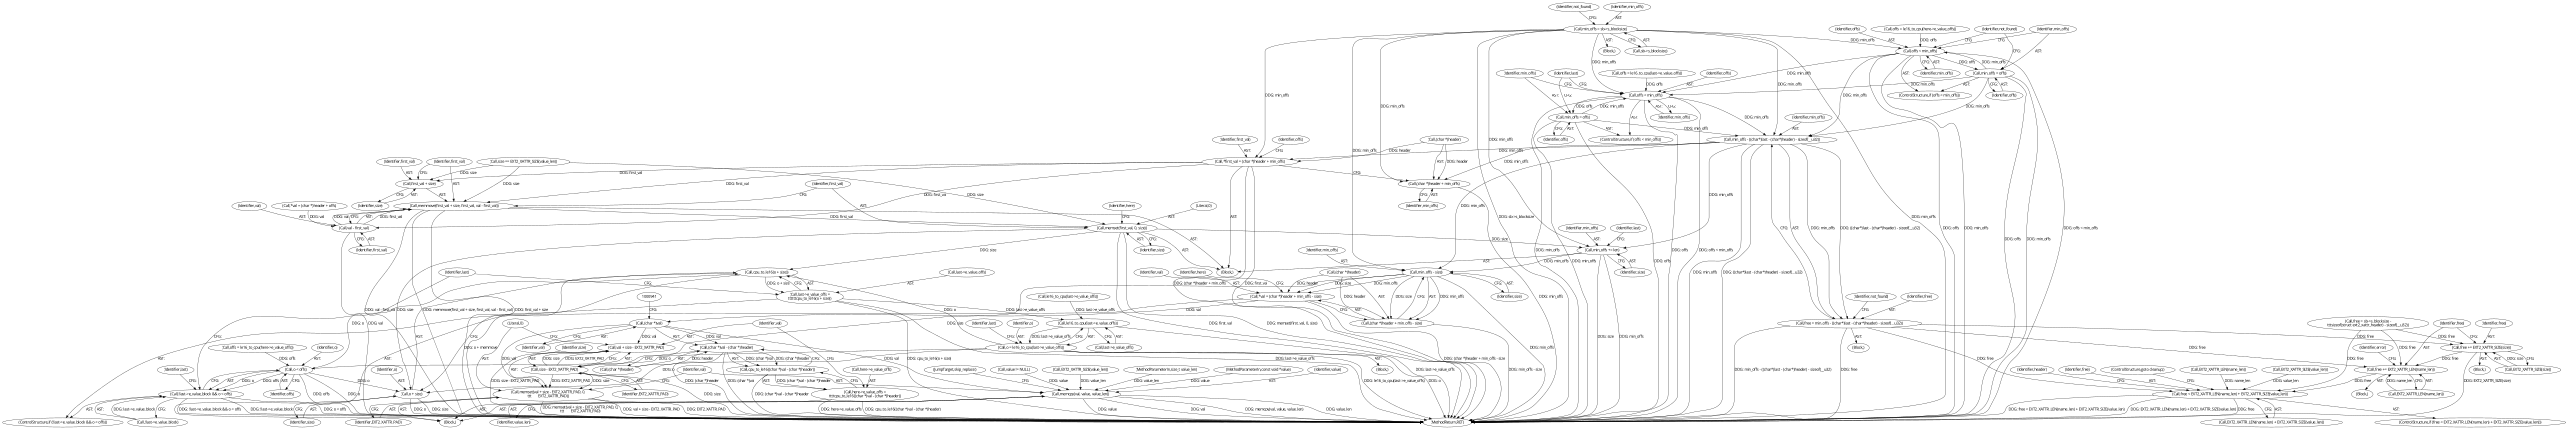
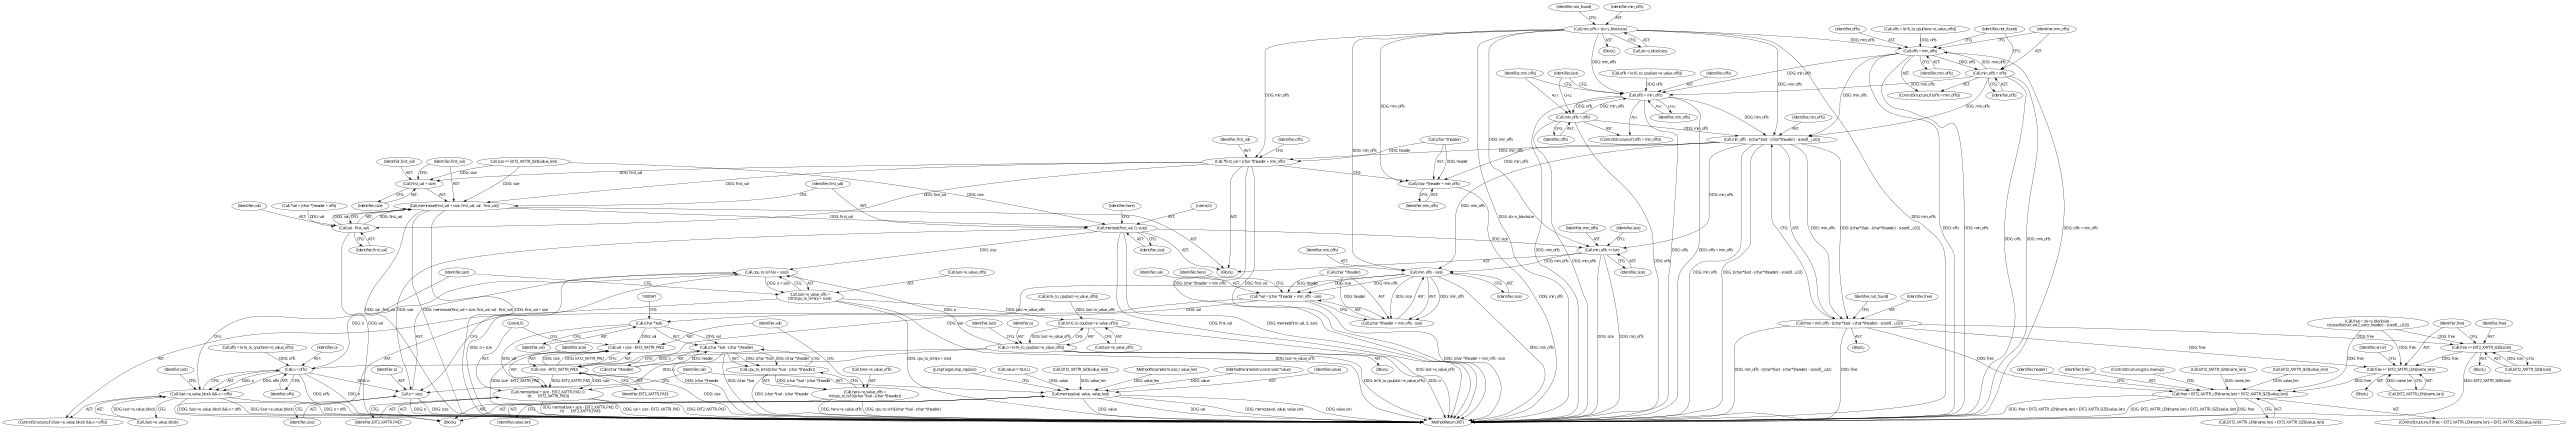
  digraph {
    fontname="Open Sans"
    node [fontname="Open Sans"]
    edge [fontname="Open Sans"]
    n1 [label="(Call,min_offs = sb->s_blocksize)"]
    n2 [label="(Call,offs < min_offs)"]
    n3 [label="(Call,offs < min_offs)"]
    n4 [label="(Call,min_offs - ((char*)last - (char*)header) - sizeof(__u32))"]
    n5 [label="(Call,*first_val = (char *)header + min_offs)"]
    n6 [label="(Call,min_offs += len)"]
    n7 [label="(Call,min_offs - size)"]
    n8 [label="(Call,(char *)header + min_offs)"]
    n9 [label="(Block,)"]
    n10 [label="(Call,sb->s_blocksize)"]
    n11 [label="(MethodReturn,RET)"]
    n12 [label="(Call,min_offs = offs)"]
    n13 [label="(ControlStructure,if (offs < min_offs))"]
    n14 [label="(Identifier,min_offs)"]
    n15 [label="(Call,min_offs = offs)"]
    n16 [label="(Identifier,min_offs)"]
    n17 [label="(ControlStructure,if (offs < min_offs))"]
    n18 [label="(Call,free = min_offs - ((char*)last - (char*)header) - sizeof(__u32))"]
    n19 [label="(Call,memmove(first_val + size, first_val, val - first_val))"]
    n20 [label="(Call,first_val + size)"]
    n21 [label="(Call,val - first_val)"]
    n22 [label="(Block,)"]
    n23 [label="(Identifier,size)"]
    n24 [label="(Call,*val = (char *)header + min_offs - size)"]
    n25 [label="(Call,(char *)header + min_offs - size)"]
    n26 [label="(Call,size - EXT2_XATTR_PAD)"]
    n27 [label="(Identifier,size)"]
    n28 [label="(Identifier,min_offs)"]
    n29 [label="(Identifier,offs)"]
    n30 [label="(Identifier,offs)"]
    n31 [label="(Call,free += EXT2_XATTR_SIZE(size))"]
    n32 [label="(Call,free += EXT2_XATTR_LEN(name_len))"]
    n33 [label="(Call,free < EXT2_XATTR_LEN(name_len) + EXT2_XATTR_SIZE(value_len))"]
    n34 [label="(Block,)"]
    n35 [label="(Block,)"]
    n36 [label="(Call,EXT2_XATTR_SIZE(size))"]
    n37 [label="(Block,)"]
    n38 [label="(Call,EXT2_XATTR_LEN(name_len))"]
    n39 [label="(Call,EXT2_XATTR_LEN(name_len) + EXT2_XATTR_SIZE(value_len))"]
    n40 [label="(ControlStructure,if (free < EXT2_XATTR_LEN(name_len) + EXT2_XATTR_SIZE(value_len)))"]
    n41 [label="(Call,memset(first_val, 0, size))"]
    n42 [label="(Identifier,size)"]
    n43 [label="(Identifier,first_val)"]
    n44 [label="(Call,cpu_to_le16(o + size))"]
    n45 [label="(Call,o + size)"]
    n46 [label="(Identifier,size)"]
    n47 [label="(Call,last->e_value_offs =\n\t\t\t\t\t\tcpu_to_le16(o + size))"]
    n48 [label="(Identifier,size)"]
    n49 [label="(Call,(char *)val)"]
    n50 [label="(Block,)"]
    n51 [label="(Call,memset(val + size - EXT2_XATTR_PAD, 0,\n\t\t\t       EXT2_XATTR_PAD))"]
    n52 [label="(Call,val + size - EXT2_XATTR_PAD)"]
    n53 [label="(Identifier,EXT2_XATTR_PAD)"]
    n54 [label="(Call,(char *)val - (char *)header)"]
    n55 [label="(Call,memcpy(val, value, value_len))"]
    n56 [label="(Identifier,val)"]
    n57 [label="(Call,cpu_to_le16((char *)val - (char *)header))"]
    n58 [label="(Call,(char *)header)"]
    n59 [label="(Identifier,EXT2_XATTR_PAD)"]
    n60 [label="(Identifier,value_len)"]
    n61 [label="(Call,here->e_value_offs =\n\t\t\t\tcpu_to_le16((char *)val - (char *)header))"]
    n62 [label="(Call,le16_to_cpu(last->e_value_offs))"]
    n63 [label="(ControlStructure,if (!last->e_value_block && o < offs))"]
    n64 [label="(Call,o = le16_to_cpu(last->e_value_offs))"]
    n65 [label="(Call,last->e_value_offs)"]
    n66 [label="(Call,o < offs)"]
    n67 [label="(Block,)"]
    n68 [label="(Call,!last->e_value_block && o < offs)"]
    n69 [label="(Identifier,offs)"]
    n70 [label="(Call,!last->e_value_block)"]
    n71 [label="(Call,EXT2_XATTR_SIZE(value_len))"]
    n72 [label="(Identifier,min_offs)"]
    n73 [label="(Identifier,last)"]
    n74 [label="(Call,free = sb->s_blocksize -\n\t\t\tsizeof(struct ext2_xattr_header) - sizeof(__u32))"]
    n75 [label="(Identifier,last)"]
    n76 [label="(Identifier,last)"]
    n77 [label="(Identifier,value)"]
    n78 [label="(Identifier,first_val)"]
    n79 [label="(Call,last->e_value_offs)"]
    n80 [label="(Identifier,first_val)"]
    n81 [label="(JumpTarget,skip_replace:)"]
    n82 [label="(Identifier,free)"]
    n83 [label="(Identifier,offs)"]
    n84 [label="(Call,(char *)header)"]
    n85 [label="(Identifier,free)"]
    n86 [label="(Identifier,val)"]
    n87 [label="(Identifier,val)"]
    n88 [label="(Call,(char *)header)"]
    n89 [label="(Call,here->e_value_offs)"]
    n90 [label="(Identifier,val)"]
    n91 [label="(Identifier,val)"]
    n92 [label="(Identifier,here)"]
    n93 [label="(Identifier,free)"]
    n94 [label="(Call,size == EXT2_XATTR_SIZE(value_len))"]
    n95 [label="(Call,*val = (char *)header + offs)"]
    n96 [label="(Call,value != NULL)"]
    n97 [label="(Identifier,o)"]
    n98 [label="(Identifier,here)"]
    n99 [label="(Identifier,first_val)"]
    n100 [label="(Call,EXT2_XATTR_SIZE(value_len))"]
    n101 [label="(Identifier,o)"]
    n102 [label="(Identifier,min_offs)"]
    n103 [label="(Identifier,header)"]
    n104 [label="(Call,offs = le16_to_cpu(here->e_value_offs))"]
    n105 [label="(Identifier,free)"]
    n106 [label="(MethodParameterIn,size_t value_len)"]
    n107 [label="(Identifier,offs)"]
    n108 [label="(Identifier,min_offs)"]
    n109 [label="(Identifier,min_offs)"]
    n110 [label="(Call,le16_to_cpu(last->e_value_offs))"]
    n111 [label="(Identifier,not_found)"]
    n112 [label="(Identifier,not_found)"]
    n113 [label="(ControlStructure,goto cleanup;)"]
    n114 [label="(Identifier,first_val)"]
    n115 [label="(Call,offs = le16_to_cpu(last->e_value_offs))"]
    n116 [label="(Literal,0)"]
    n117 [label="(Call,EXT2_XATTR_LEN(name_len))"]
    n118 [label="(Literal,0)"]
    n119 [label="(Identifier,o)"]
    n120 [label="(Identifier,min_offs)"]
    n121 [label="(Identifier,min_offs)"]
    n122 [label="(Identifier,not_found)"]
    n123 [label="(Identifier,error)"]
    n124 [label="(Identifier,offs)"]
    n125 [label="(MethodParameterIn,const void *value)"]
    n126 [label="(Identifier,size)"]
    n127 [label="(Call,offs = le16_to_cpu(here->e_value_offs))"]
    n128 [label="(Identifier,last)"]
    n129 [label="(Identifier,last)"]
    1000941
    n1 -> n2 [label="DDG: min_offs"]
    n1 -> n3 [label="DDG: min_offs"]
    n1 -> n4 [label="DDG: min_offs"]
    n1 -> n5 [label="DDG: min_offs"]
    n1 -> n6 [label="DDG: min_offs"]
    n1 -> n7 [label="DDG: min_offs"]
    n1 -> n8 [label="DDG: min_offs"]
    n1 -> n9 [label="AST: "]
    n1 -> n10 [label="CFG: "]
    n1 -> n11 [label="DDG: min_offs"]
    n1 -> n11 [label="DDG: sb->s_blocksize"]
    n2 -> n3 [label="DDG: min_offs"]
    n2 -> n4 [label="DDG: min_offs"]
    n2 -> n11 [label="DDG: offs < min_offs"]
    n2 -> n11 [label="DDG: offs"]
    n2 -> n11 [label="DDG: min_offs"]
    n2 -> n12 [label="DDG: offs"]
    n2 -> n13 [label="AST: "]
    n2 -> n14 [label="CFG: "]
    n3 -> n4 [label="DDG: min_offs"]
    n3 -> n11 [label="DDG: offs"]
    n3 -> n11 [label="DDG: offs < min_offs"]
    n3 -> n11 [label="DDG: min_offs"]
    n3 -> n15 [label="DDG: offs"]
    n3 -> n16 [label="CFG: "]
    n3 -> n17 [label="AST: "]
    n4 -> n5 [label="DDG: min_offs"]
    n4 -> n6 [label="DDG: min_offs"]
    n4 -> n7 [label="DDG: min_offs"]
    n4 -> n8 [label="DDG: min_offs"]
    n4 -> n11 [label="DDG: min_offs"]
    n4 -> n11 [label="DDG: ((char*)last - (char*)header) - sizeof(__u32)"]
    n4 -> n18 [label="AST: "]
    n4 -> n18 [label="DDG: min_offs"]
    n4 -> n18 [label="DDG: ((char*)last - (char*)header) - sizeof(__u32)"]
    n5 -> n8 [label="CFG: "]
    n5 -> n11 [label="DDG: (char *)header + min_offs"]
    n5 -> n11 [label="DDG: first_val"]
    n5 -> n19 [label="DDG: first_val"]
    n5 -> n20 [label="DDG: first_val"]
    n5 -> n21 [label="DDG: first_val"]
    n5 -> n22 [label="AST: "]
    n6 -> n7 [label="DDG: min_offs"]
    n6 -> n11 [label="DDG: size"]
    n6 -> n11 [label="DDG: min_offs"]
    n6 -> n22 [label="AST: "]
    n6 -> n23 [label="CFG: "]
    n7 -> n11 [label="DDG: min_offs"]
    n7 -> n24 [label="DDG: min_offs"]
    n7 -> n24 [label="DDG: size"]
    n7 -> n25 [label="AST: "]
    n7 -> n25 [label="DDG: min_offs"]
    n7 -> n25 [label="DDG: size"]
    n7 -> n26 [label="DDG: size"]
    n7 -> n27 [label="CFG: "]
    n8 -> n11 [label="DDG: min_offs"]
    n8 -> n28 [label="CFG: "]
    n10 -> n1 [label="AST: "]
    n12 -> n2 [label="DDG: min_offs"]
    n12 -> n3 [label="DDG: min_offs"]
    n12 -> n4 [label="DDG: min_offs"]
    n12 -> n11 [label="DDG: offs"]
    n12 -> n11 [label="DDG: min_offs"]
    n12 -> n13 [label="AST: "]
    n12 -> n29 [label="CFG: "]
    n14 -> n2 [label="AST: "]
    n15 -> n3 [label="DDG: min_offs"]
    n15 -> n4 [label="DDG: min_offs"]
    n15 -> n11 [label="DDG: min_offs"]
    n15 -> n11 [label="DDG: offs"]
    n15 -> n17 [label="AST: "]
    n15 -> n30 [label="CFG: "]
    n16 -> n3 [label="AST: "]
    n18 -> n4 [label="CFG: "]
    n18 -> n11 [label="DDG: free"]
    n18 -> n11 [label="DDG: min_offs - ((char*)last - (char*)header) - sizeof(__u32)"]
    n18 -> n31 [label="DDG: free"]
    n18 -> n32 [label="DDG: free"]
    n18 -> n33 [label="DDG: free"]
    n18 -> n34 [label="AST: "]
    n19 -> n11 [label="DDG: memmove(first_val + size, first_val, val - first_val)"]
    n19 -> n11 [label="DDG: first_val + size"]
    n19 -> n11 [label="DDG: val - first_val"]
    n19 -> n21 [label="CFG: "]
    n19 -> n22 [label="AST: "]
    n19 -> n41 [label="DDG: first_val"]
    n20 -> n19 [label="AST: "]
    n20 -> n42 [label="CFG: "]
    n21 -> n11 [label="DDG: val"]
    n21 -> n19 [label="AST: "]
    n21 -> n19 [label="DDG: first_val"]
    n21 -> n19 [label="DDG: val"]
    n21 -> n43 [label="CFG: "]
    n23 -> n6 [label="AST: "]
    n24 -> n11 [label="DDG: (char *)header + min_offs - size"]
    n24 -> n25 [label="CFG: "]
    n24 -> n49 [label="DDG: val"]
    n24 -> n50 [label="AST: "]
-   n25 -> n7 [label="CFG: "]
-   n25 -> n11 [label="DDG: min_offs - size"]
+   n25 -> n7 [label="AST: "]
    n25 -> n24 [label="AST: "]
    n26 -> n11 [label="DDG: size"]
    n26 -> n51 [label="DDG: size"]
    n26 -> n51 [label="DDG: EXT2_XATTR_PAD"]
    n26 -> n52 [label="AST: "]
    n26 -> n52 [label="DDG: size"]
    n26 -> n52 [label="DDG: EXT2_XATTR_PAD"]
    n26 -> n53 [label="CFG: "]
    n27 -> n7 [label="AST: "]
    n28 -> n8 [label="AST: "]
    n29 -> n12 [label="AST: "]
    n30 -> n15 [label="AST: "]
    n31 -> n11 [label="DDG: EXT2_XATTR_SIZE(size)"]
    n31 -> n32 [label="DDG: free"]
    n31 -> n35 [label="AST: "]
    n31 -> n36 [label="CFG: "]
    n32 -> n33 [label="DDG: free"]
    n32 -> n37 [label="AST: "]
    n32 -> n38 [label="CFG: "]
    n33 -> n11 [label="DDG: free < EXT2_XATTR_LEN(name_len) + EXT2_XATTR_SIZE(value_len)"]
    n33 -> n11 [label="DDG: EXT2_XATTR_LEN(name_len) + EXT2_XATTR_SIZE(value_len)"]
    n33 -> n11 [label="DDG: free"]
    n33 -> n39 [label="CFG: "]
    n33 -> n40 [label="AST: "]
    n36 -> n31 [label="AST: "]
    n36 -> n31 [label="DDG: size"]
    n38 -> n32 [label="AST: "]
    n38 -> n32 [label="DDG: name_len"]
    n39 -> n33 [label="AST: "]
    n41 -> n6 [label="DDG: size"]
    n41 -> n11 [label="DDG: first_val"]
    n41 -> n11 [label="DDG: memset(first_val, 0, size)"]
    n41 -> n22 [label="AST: "]
    n41 -> n44 [label="DDG: size"]
    n41 -> n45 [label="DDG: size"]
    n41 -> n46 [label="CFG: "]
    n42 -> n20 [label="AST: "]
    n43 -> n21 [label="AST: "]
-   n44 -> n11 [label="DDG: o + memmove"]
+   n44 -> n11 [label="DDG: o + size"]
    n44 -> n45 [label="CFG: "]
    n44 -> n47 [label="AST: "]
    n44 -> n47 [label="DDG: o + size"]
    n45 -> n11 [label="DDG: o"]
    n45 -> n11 [label="DDG: size"]
    n45 -> n44 [label="AST: "]
    n45 -> n48 [label="CFG: "]
    n46 -> n41 [label="AST: "]
    n47 -> n11 [label="DDG: cpu_to_le16(o + size)"]
    n47 -> n11 [label="DDG: last->e_value_offs"]
    n47 -> n44 [label="CFG: "]
    n47 -> n62 [label="DDG: last->e_value_offs"]
    n47 -> n63 [label="AST: "]
    n48 -> n45 [label="AST: "]
    n49 -> n51 [label="DDG: val"]
    n49 -> n52 [label="DDG: val"]
    n49 -> n54 [label="AST: "]
    n49 -> n54 [label="DDG: val"]
-   n49 -> n55 [label="DDG: val"]
    n49 -> n56 [label="CFG: "]
    n51 -> n11 [label="DDG: EXT2_XATTR_PAD"]
    n51 -> n11 [label="DDG: memset(val + size - EXT2_XATTR_PAD, 0,\n\t\t\t       EXT2_XATTR_PAD)"]
    n51 -> n11 [label="DDG: val + size - EXT2_XATTR_PAD"]
    n51 -> n50 [label="AST: "]
    n51 -> n59 [label="CFG: "]
    n52 -> n11 [label="DDG: size - EXT2_XATTR_PAD"]
    n52 -> n26 [label="CFG: "]
    n52 -> n51 [label="AST: "]
    n53 -> n26 [label="AST: "]
    n54 -> n11 [label="DDG: (char *)val"]
    n54 -> n11 [label="DDG: (char *)header"]
    n54 -> n57 [label="AST: "]
    n54 -> n57 [label="DDG: (char *)val"]
    n54 -> n57 [label="DDG: (char *)header"]
    n54 -> n58 [label="CFG: "]
    n55 -> n11 [label="DDG: value"]
    n55 -> n11 [label="DDG: val"]
    n55 -> n11 [label="DDG: memcpy(val, value, value_len)"]
    n55 -> n11 [label="DDG: value_len"]
    n55 -> n50 [label="AST: "]
    n55 -> n60 [label="CFG: "]
    n56 -> n49 [label="AST: "]
    n57 -> n11 [label="DDG: (char *)val - (char *)header"]
    n57 -> n54 [label="CFG: "]
    n57 -> n61 [label="AST: "]
    n57 -> n61 [label="DDG: (char *)val - (char *)header"]
    n58 -> n54 [label="AST: "]
    n58 -> n54 [label="DDG: header"]
    n59 -> n51 [label="AST: "]
    n60 -> n55 [label="AST: "]
    n61 -> n11 [label="DDG: cpu_to_le16((char *)val - (char *)header)"]
    n61 -> n11 [label="DDG: here->e_value_offs"]
    n61 -> n50 [label="AST: "]
    n61 -> n57 [label="CFG: "]
    n62 -> n11 [label="DDG: last->e_value_offs"]
    n62 -> n64 [label="AST: "]
    n62 -> n64 [label="DDG: last->e_value_offs"]
    n62 -> n65 [label="CFG: "]
    n64 -> n11 [label="DDG: o"]
    n64 -> n11 [label="DDG: le16_to_cpu(last->e_value_offs)"]
    n64 -> n44 [label="DDG: o"]
    n64 -> n45 [label="DDG: o"]
    n64 -> n62 [label="CFG: "]
    n64 -> n66 [label="DDG: o"]
    n64 -> n67 [label="AST: "]
    n65 -> n62 [label="AST: "]
    n66 -> n11 [label="DDG: offs"]
    n66 -> n11 [label="DDG: o"]
    n66 -> n44 [label="DDG: o"]
    n66 -> n45 [label="DDG: o"]
    n66 -> n68 [label="AST: "]
    n66 -> n68 [label="DDG: o"]
    n66 -> n68 [label="DDG: offs"]
    n66 -> n69 [label="CFG: "]
    n68 -> n11 [label="DDG: o < offs"]
    n68 -> n11 [label="DDG: !last->e_value_block && o < offs"]
    n68 -> n11 [label="DDG: !last->e_value_block"]
    n68 -> n63 [label="AST: "]
    n68 -> n66 [label="CFG: "]
    n68 -> n70 [label="CFG: "]
    n69 -> n66 [label="AST: "]
    n70 -> n68 [label="AST: "]
    n70 -> n68 [label="DDG: last->e_value_block"]
    n71 -> n33 [label="DDG: value_len"]
    n72 -> n3 [label="CFG: "]
    n72 -> n15 [label="AST: "]
    n73 -> n64 [label="CFG: "]
    n74 -> n31 [label="DDG: free"]
    n74 -> n32 [label="DDG: free"]
    n74 -> n33 [label="DDG: free"]
    n75 -> n6 [label="CFG: "]
    n76 -> n3 [label="CFG: "]
    n76 -> n15 [label="CFG: "]
    n77 -> n55 [label="AST: "]
    n78 -> n20 [label="AST: "]
    n79 -> n47 [label="AST: "]
    n80 -> n5 [label="AST: "]
    n81 -> n55 [label="CFG: "]
    n82 -> n18 [label="AST: "]
    n83 -> n5 [label="CFG: "]
    n84 -> n5 [label="DDG: header"]
    n84 -> n8 [label="AST: "]
    n84 -> n8 [label="DDG: header"]
    n85 -> n31 [label="AST: "]
    n86 -> n24 [label="AST: "]
    n87 -> n52 [label="AST: "]
    n87 -> n61 [label="CFG: "]
    n88 -> n24 [label="DDG: header"]
    n88 -> n25 [label="AST: "]
    n88 -> n25 [label="DDG: header"]
    n89 -> n61 [label="AST: "]
    n90 -> n51 [label="CFG: "]
    n90 -> n55 [label="AST: "]
    n91 -> n21 [label="AST: "]
    n92 -> n24 [label="CFG: "]
    n93 -> n31 [label="CFG: "]
    n93 -> n32 [label="AST: "]
    n94 -> n19 [label="DDG: size"]
    n94 -> n20 [label="DDG: size"]
    n94 -> n41 [label="DDG: size"]
    n95 -> n21 [label="DDG: val"]
    n96 -> n55 [label="DDG: value"]
    n97 -> n45 [label="AST: "]
    n98 -> n41 [label="CFG: "]
    n99 -> n19 [label="AST: "]
    n99 -> n20 [label="CFG: "]
    n100 -> n55 [label="DDG: value_len"]
    n101 -> n64 [label="AST: "]
    n102 -> n2 [label="CFG: "]
    n102 -> n12 [label="AST: "]
    n103 -> n33 [label="CFG: "]
    n104 -> n66 [label="DDG: offs"]
    n105 -> n33 [label="AST: "]
    n106 -> n55 [label="DDG: value_len"]
    n107 -> n2 [label="AST: "]
    n108 -> n6 [label="AST: "]
    n109 -> n7 [label="AST: "]
    n110 -> n62 [label="DDG: last->e_value_offs"]
    n111 -> n1 [label="CFG: "]
    n112 -> n18 [label="CFG: "]
    n113 -> n33 [label="CFG: "]
    n114 -> n19 [label="CFG: "]
    n114 -> n41 [label="AST: "]
    n115 -> n3 [label="DDG: offs"]
    n116 -> n41 [label="AST: "]
    n117 -> n33 [label="DDG: name_len"]
    n118 -> n51 [label="AST: "]
    n118 -> n52 [label="CFG: "]
    n119 -> n66 [label="AST: "]
    n120 -> n4 [label="AST: "]
    n121 -> n1 [label="AST: "]
    n122 -> n2 [label="CFG: "]
    n122 -> n12 [label="CFG: "]
    n123 -> n32 [label="CFG: "]
    n124 -> n3 [label="AST: "]
    n125 -> n55 [label="DDG: value"]
    n126 -> n26 [label="AST: "]
    n127 -> n2 [label="DDG: offs"]
    n128 -> n68 [label="CFG: "]
    n129 -> n47 [label="CFG: "]
    n129 -> n68 [label="CFG: "]
    1000941 -> n49 [label="CFG: "]
  }
